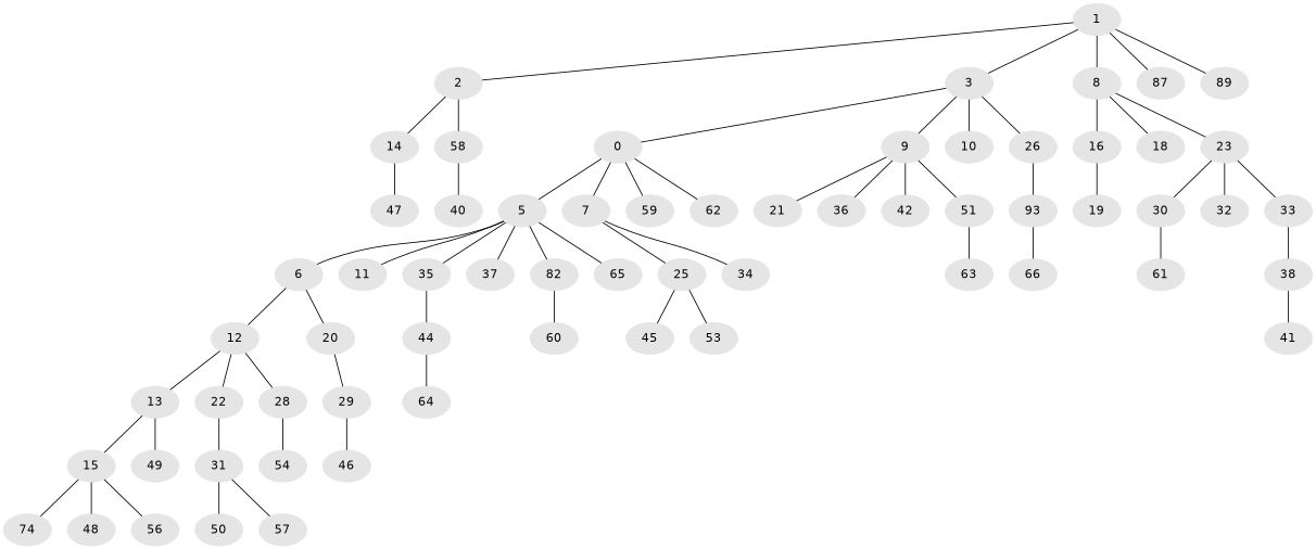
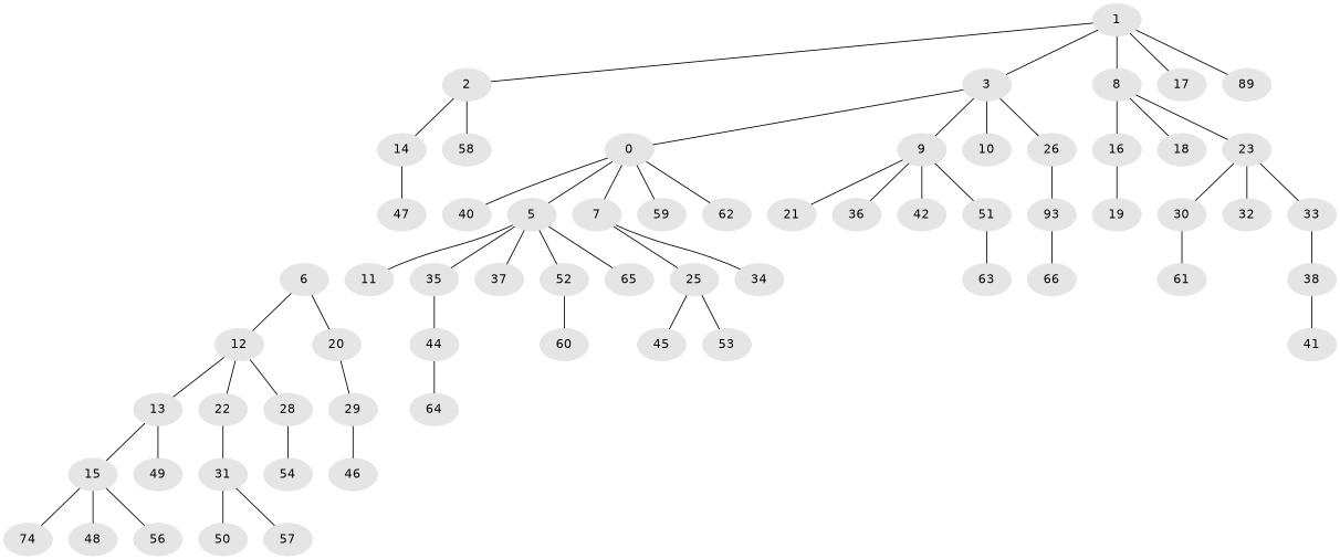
  graph {
    fontname="DejaVu Sans"
    node [color=gray90 fontname="DejaVu Sans" style=filled]
    edge [fontname="DejaVu Sans"]
    1
    2
    3
    8
-   17 [label=87]
+   17
    n6 [label=89]
    14
    58
    n9 [label=0]
    9
    10
    26
    16
    18
    23
    47
    5
    7
    40
    59
    62
    21
    36
    42
    51
    n26 [label=93]
    6
    11
    35
    37
-   52 [label=82]
+   52
    65
    25
    34
    12
    20
    44
    60
    13
    22
    28
    29
    45
    53
    19
    30
    32
    33
    63
    15
    49
    31
    54
    n54 [label=74]
    48
    56
    46
    50
    57
    61
    38
    66
    41
    64
    1 -- 2
    1 -- 3
    1 -- 8
    1 -- 17
    1 -- n6
    2 -- 14
    2 -- 58
    3 -- n9
    3 -- 9
    3 -- 10
    3 -- 26
    8 -- 16
    8 -- 18
    8 -- 23
    14 -- 47
    n9 -- 5
    n9 -- 7
-   58 -- 40
+   n9 -- 40
    n9 -- 59
    n9 -- 62
    9 -- 21
    9 -- 36
    9 -- 42
    9 -- 51
    26 -- n26
    16 -- 19
    23 -- 30
    23 -- 32
    23 -- 33
-   5 -- 6
    5 -- 11
    5 -- 35
    5 -- 37
    5 -- 52
    5 -- 65
    7 -- 25
    7 -- 34
    51 -- 63
    n26 -- 66
    6 -- 12
    6 -- 20
    35 -- 44
    52 -- 60
    25 -- 45
    25 -- 53
    12 -- 13
    12 -- 22
    12 -- 28
    20 -- 29
    44 -- 64
    13 -- 15
    13 -- 49
    22 -- 31
    28 -- 54
    29 -- 46
    30 -- 61
    33 -- 38
    15 -- n54
    15 -- 48
    15 -- 56
    31 -- 50
    31 -- 57
    38 -- 41
  }
